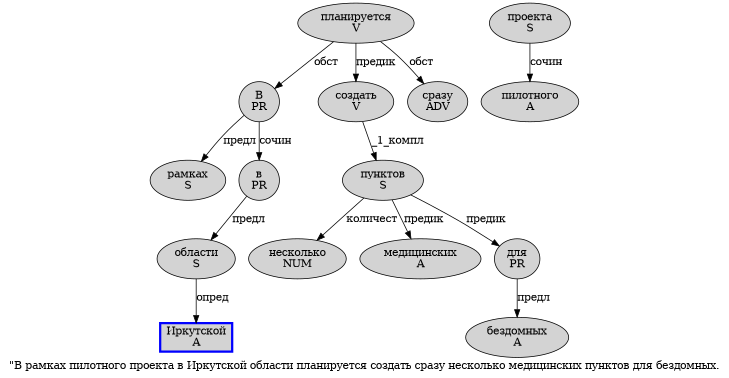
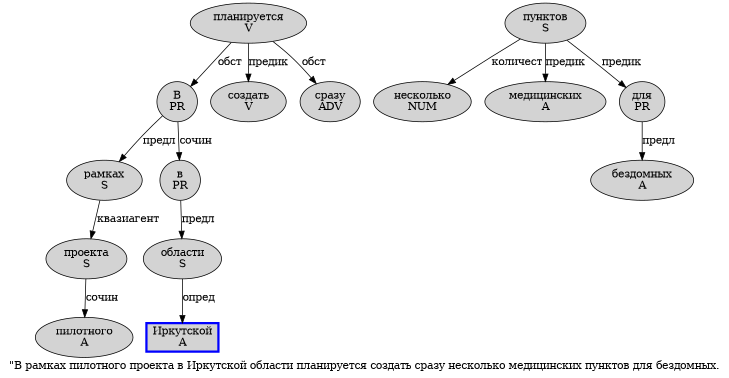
  digraph {
    label="\"В рамках пилотного проекта в Иркутской области планируется создать сразу несколько медицинских пунктов для бездомных."
    node [fillcolor=lightgray penwidth=1 shape=ellipse style=filled]
    n1 [label="В\nPR"]
    n2 [label="рамках\nS"]
    n3 [label="в\nPR"]
    n4 [label="проекта\nS"]
    n5 [label="области\nS"]
    n6 [label="пилотного\nA"]
    n7 [color=blue label="Иркутской\nA" penwidth=3 shape=box]
    n8 [label="планируется\nV"]
    n9 [label="создать\nV"]
    n10 [label="сразу\nADV"]
    n11 [label="пунктов\nS"]
    n12 [label="несколько\nNUM"]
    n13 [label="медицинских\nA"]
    n14 [label="для\nPR"]
    n15 [label="бездомных\nA"]
    n1 -> n2 [label="предл"]
    n1 -> n3 [label="сочин"]
+   n2 -> n4 [label="квазиагент"]
    n3 -> n5 [label="предл"]
    n4 -> n6 [label="сочин"]
    n5 -> n7 [label="опред"]
    n8 -> n1 [label="обст"]
    n8 -> n9 [label="предик"]
    n8 -> n10 [label="обст"]
-   n9 -> n11 [label="_1_компл"]
    n11 -> n12 [label="количест"]
    n11 -> n13 [label="предик"]
    n11 -> n14 [label="предик"]
    n14 -> n15 [label="предл"]
  }
